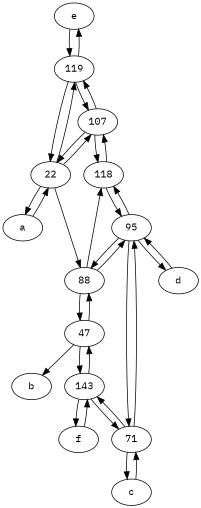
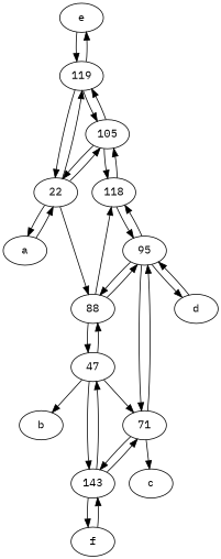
  digraph {
    fontname="IBM Plex Mono"
    node [fontname="IBM Plex Mono"]
    edge [fontname="IBM Plex Mono"]
    e
    119
    22
-   105 [label=107]
+   105
    a
    88
    47
    b
    143
    71
    f
    95
    c
    118
    d
    e -> 119
    119 -> e
    119 -> 22
    119 -> 105
    22 -> 119
    22 -> 105
    22 -> a
    22 -> 88
    105 -> 119
    105 -> 22
    105 -> 118
    a -> 22
    88 -> 47
    88 -> 95
    88 -> 118
    47 -> 88
    47 -> b
    47 -> 143
    143 -> 47
    143 -> 71
    143 -> f
    71 -> 143
    71 -> 95
    71 -> c
    f -> 143
    95 -> 88
    95 -> 71
    95 -> 118
    95 -> d
-   c -> 71
+   47 -> 71
    118 -> 105
    118 -> 95
    d -> 95
  }
